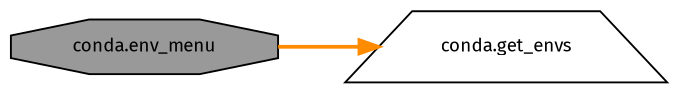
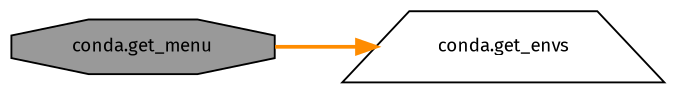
  digraph {
    rankdir=LR
    fontname="Fira Sans"
    node [color=black fontname="Fira Sans" fontsize=10 style=filled]
-   n1 [fillcolor=grey60 fontcolor=black height=0.2 label="conda.env_menu" shape=octagon width=0.4]
+   n1 [fillcolor=grey60 fontcolor=black height=0.2 label="conda.get_menu" shape=octagon width=0.4]
    n2 [fillcolor=white height=0.2 label="conda.get_envs" shape=trapezium width=0.4]
    n1 -> n2 [color=darkorange fontname="Fira Sans" fontsize=10 labelfontname=Helvetica labelfontsize=10 style=bold]
  }
